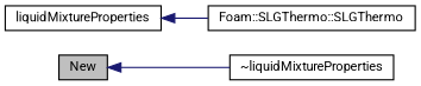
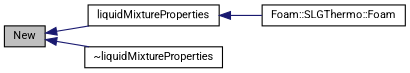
  digraph {
    fontname=Roboto
    rankdir=LR
    node [color=black fontname=Roboto fontsize=10 shape=record]
    edge [color=midnightblue dir=back fontname=Roboto fontsize=10 labelfontname=FreeSans labelfontsize=10 style=solid]
    n1 [fillcolor=grey75 fontcolor=black height=0.2 label=New style=filled width=0.4]
    n2 [height=0.2 label=liquidMixtureProperties width=0.4]
    n3 [height=0.2 label="~liquidMixtureProperties" width=0.4]
-   n4 [height=0.2 label="Foam::SLGThermo::SLGThermo" width=0.4]
+   n4 [height=0.2 label="Foam::SLGThermo::Foam" width=0.4]
+   n1 -> n2
    n1 -> n3
    n2 -> n4
  }
